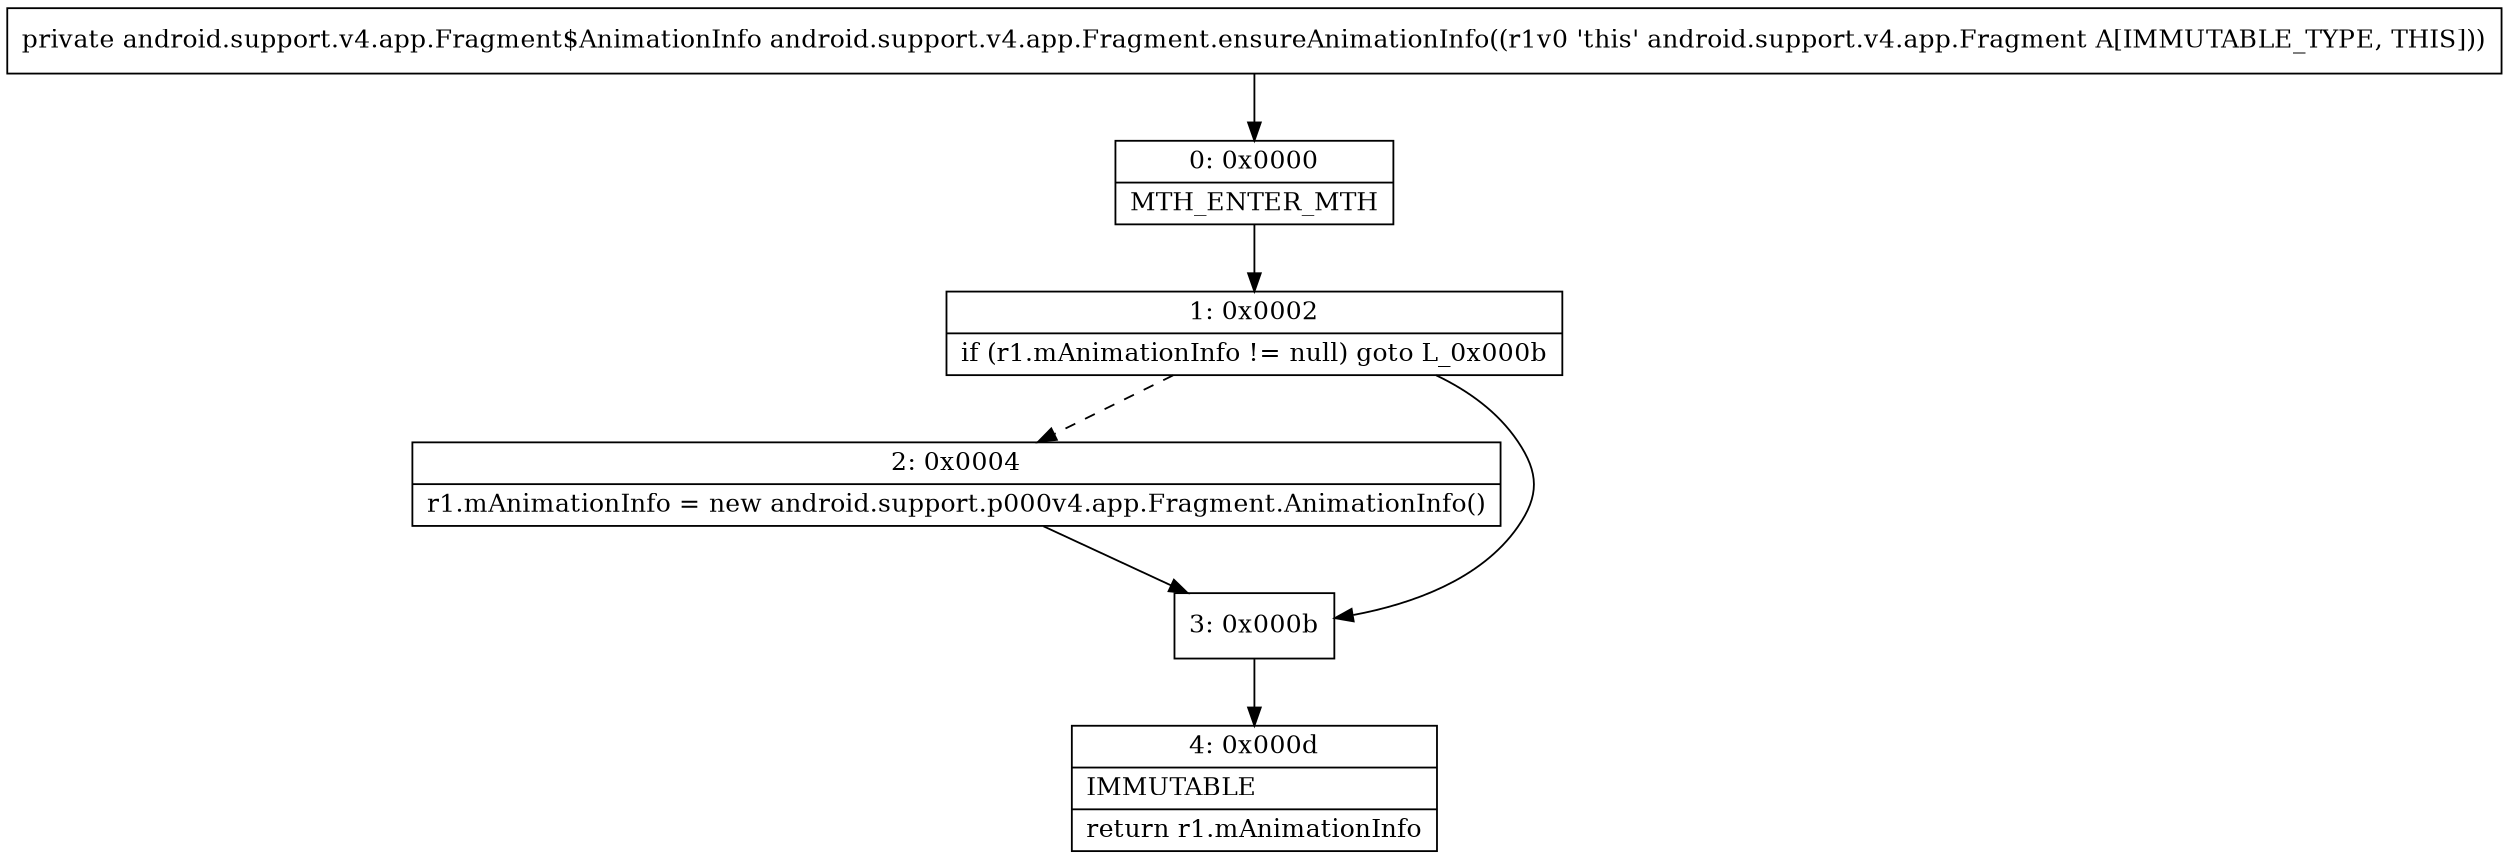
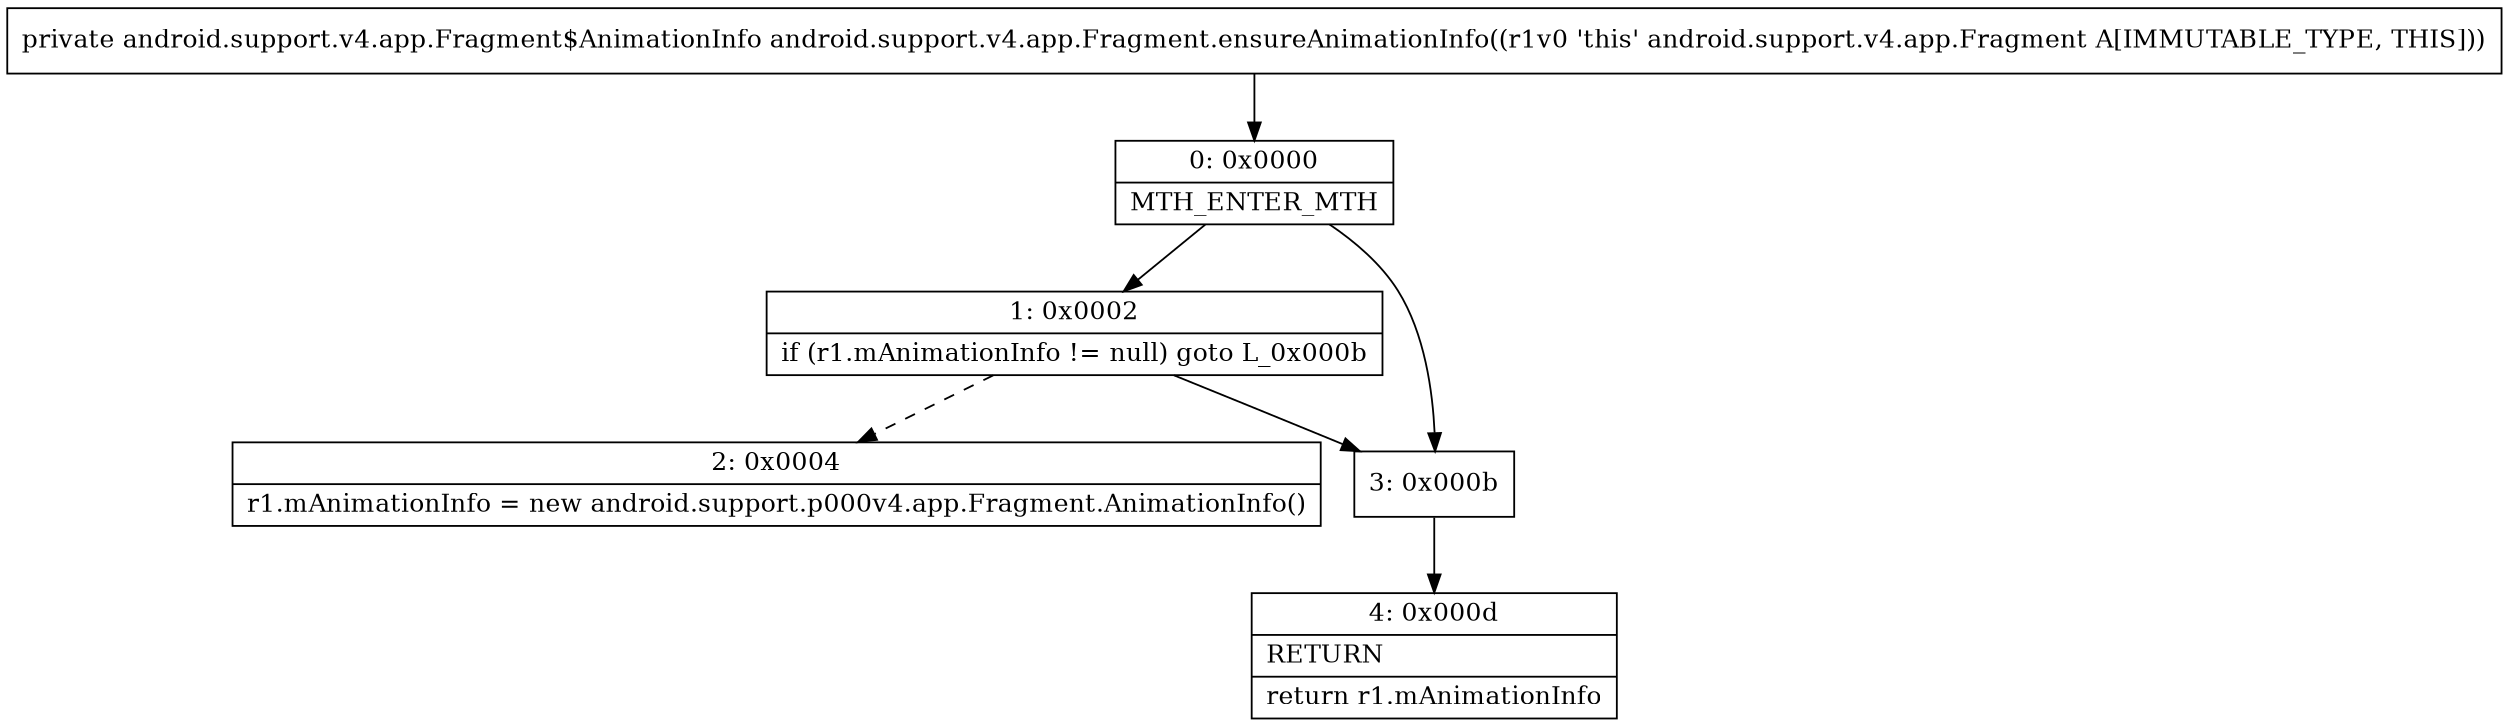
  digraph {
    node [shape=record]
    n1 [label="{0\:\ 0x0000|MTH_ENTER_MTH\l}"]
    n2 [label="{1\:\ 0x0002|if (r1.mAnimationInfo != null) goto L_0x000b\l}"]
    n3 [label="{2\:\ 0x0004|r1.mAnimationInfo = new android.support.p000v4.app.Fragment.AnimationInfo()\l}"]
    n4 [label="{3\:\ 0x000b}"]
-   n5 [label="{4\:\ 0x000d|IMMUTABLE\l|return r1.mAnimationInfo\l}"]
+   n5 [label="{4\:\ 0x000d|RETURN\l|return r1.mAnimationInfo\l}"]
    n6 [label="{private android.support.v4.app.Fragment$AnimationInfo android.support.v4.app.Fragment.ensureAnimationInfo((r1v0 'this' android.support.v4.app.Fragment A[IMMUTABLE_TYPE, THIS])) }"]
    n1 -> n2
    n2 -> n3 [style=dashed]
    n2 -> n4
-   n3 -> n4
+   n1 -> n4
    n4 -> n5
    n6 -> n1
  }
